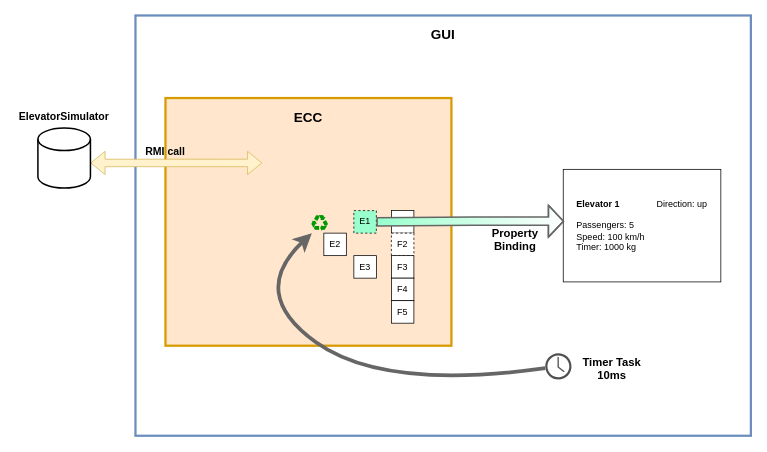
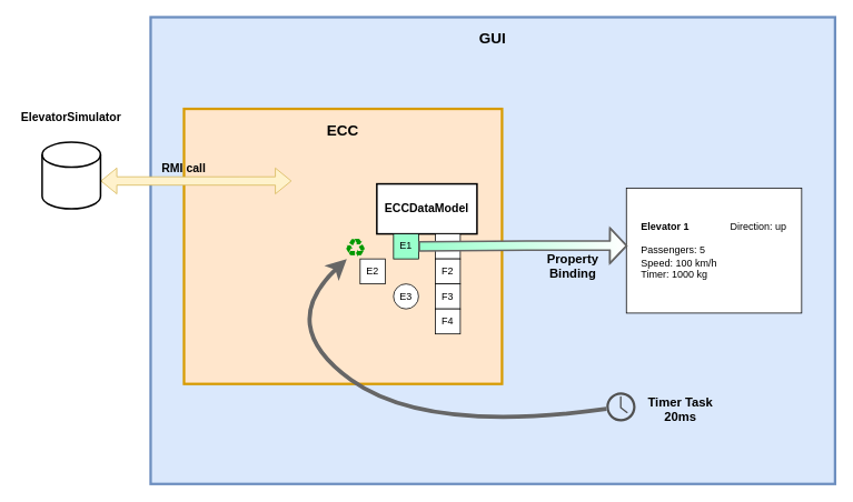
  <mxCell id="0" />
  <mxCell id="1" parent="0" />
- <mxCell id="2" value="GUI" style="rounded=0;whiteSpace=wrap;html=1;fillColor=#ffffff;strokeColor=#6c8ebf;glass=0;shadow=0;sketch=0;align=center;verticalAlign=top;spacing=11;fontSize=18;fontStyle=1;strokeWidth=3;" vertex="1" parent="1"><mxGeometry x="180" y="20" width="820" height="560" as="geometry" /></mxCell>
+ <mxCell id="2" value="GUI" style="rounded=0;whiteSpace=wrap;html=1;fillColor=#dae8fc;strokeColor=#6c8ebf;glass=0;shadow=0;sketch=0;align=center;verticalAlign=top;spacing=11;fontSize=18;fontStyle=1;strokeWidth=3;" vertex="1" parent="1"><mxGeometry x="180" y="20" width="820" height="560" as="geometry" /></mxCell>
  <mxCell id="3" value="ECC" style="rounded=0;whiteSpace=wrap;html=1;fillColor=#ffe6cc;strokeColor=#d79b00;glass=0;shadow=0;sketch=0;align=center;verticalAlign=top;spacing=11;fontSize=18;fontStyle=1;strokeWidth=3;" vertex="1" parent="1"><mxGeometry x="220" y="130" width="381" height="330" as="geometry" /></mxCell>
- <mxCell id="5" value="&lt;font color=&quot;#000000&quot; style=&quot;font-size: 12px;&quot;&gt;&lt;span style=&quot;font-size: 12px; line-height: 1;&quot;&gt;E1&lt;/span&gt;&lt;/font&gt;" style="whiteSpace=wrap;html=1;aspect=fixed;rounded=0;shadow=0;glass=0;labelBackgroundColor=none;sketch=0;fontSize=12;fontColor=#009900;strokeWidth=1;gradientColor=none;align=center;verticalAlign=middle;spacing=0;fillColor=#99FFCC;dashed=1;" vertex="1" parent="1"><mxGeometry x="471" y="280" width="30" height="30" as="geometry" /></mxCell>
+ <mxCell id="4" value="ECCDataModel" style="rounded=0;whiteSpace=wrap;html=1;fontSize=14;fontStyle=1;strokeWidth=2;" vertex="1" parent="1"><mxGeometry x="451" y="220" width="120" height="60" as="geometry" /></mxCell>
+ <mxCell id="5" value="&lt;font color=&quot;#000000&quot; style=&quot;font-size: 12px;&quot;&gt;&lt;span style=&quot;font-size: 12px; line-height: 1;&quot;&gt;E1&lt;/span&gt;&lt;/font&gt;" style="whiteSpace=wrap;html=1;aspect=fixed;rounded=0;shadow=0;glass=0;labelBackgroundColor=none;sketch=0;fontSize=12;fontColor=#009900;strokeWidth=1;gradientColor=none;align=center;verticalAlign=middle;spacing=0;fillColor=#99FFCC;" vertex="1" parent="1"><mxGeometry x="471" y="280" width="30" height="30" as="geometry" /></mxCell>
  <mxCell id="6" value="&lt;font color=&quot;#000000&quot; style=&quot;font-size: 12px&quot;&gt;&lt;span style=&quot;font-size: 12px ; line-height: 1&quot;&gt;E2&lt;/span&gt;&lt;/font&gt;" style="whiteSpace=wrap;html=1;aspect=fixed;rounded=0;shadow=0;glass=0;labelBackgroundColor=none;sketch=0;fontSize=12;fontColor=#009900;strokeWidth=1;gradientColor=none;align=center;verticalAlign=middle;spacing=0;" vertex="1" parent="1"><mxGeometry x="431" y="310" width="30" height="30" as="geometry" /></mxCell>
- <mxCell id="7" value="&lt;font color=&quot;#000000&quot; style=&quot;font-size: 12px&quot;&gt;&lt;span style=&quot;font-size: 12px ; line-height: 1&quot;&gt;E3&lt;/span&gt;&lt;/font&gt;" style="whiteSpace=wrap;html=1;aspect=fixed;rounded=0;shadow=0;glass=0;labelBackgroundColor=none;sketch=0;fontSize=12;fontColor=#009900;strokeWidth=1;gradientColor=none;align=center;verticalAlign=middle;spacing=0;" vertex="1" parent="1"><mxGeometry x="471" y="340" width="30" height="30" as="geometry" /></mxCell>
+ <mxCell id="7" value="&lt;font color=&quot;#000000&quot; style=&quot;font-size: 12px&quot;&gt;&lt;span style=&quot;font-size: 12px ; line-height: 1&quot;&gt;E3&lt;/span&gt;&lt;/font&gt;" style="ellipse;whiteSpace=wrap;html=1;aspect=fixed;shadow=0;glass=0;labelBackgroundColor=none;sketch=0;fontSize=12;fontColor=#009900;strokeWidth=1;gradientColor=none;align=center;verticalAlign=middle;spacing=0;" vertex="1" parent="1"><mxGeometry x="471" y="340" width="30" height="30" as="geometry" /></mxCell>
  <mxCell id="8" value="&lt;font color=&quot;#000000&quot; style=&quot;font-size: 12px&quot;&gt;&lt;span style=&quot;font-size: 12px ; line-height: 1&quot;&gt;F1&lt;/span&gt;&lt;/font&gt;" style="whiteSpace=wrap;html=1;aspect=fixed;rounded=0;shadow=0;glass=0;labelBackgroundColor=none;sketch=0;fontSize=12;fontColor=#009900;strokeWidth=1;gradientColor=none;align=center;verticalAlign=middle;spacing=0;" vertex="1" parent="1"><mxGeometry x="521" y="280" width="30" height="30" as="geometry" /></mxCell>
- <mxCell id="9" value="&lt;font color=&quot;#000000&quot; style=&quot;font-size: 12px&quot;&gt;&lt;span style=&quot;font-size: 12px ; line-height: 1&quot;&gt;F2&lt;/span&gt;&lt;/font&gt;" style="whiteSpace=wrap;html=1;aspect=fixed;rounded=0;shadow=0;glass=0;labelBackgroundColor=none;sketch=0;fontSize=12;fontColor=#009900;strokeWidth=1;gradientColor=none;align=center;verticalAlign=middle;spacing=0;dashed=1;" vertex="1" parent="1"><mxGeometry x="521" y="310" width="30" height="30" as="geometry" /></mxCell>
+ <mxCell id="9" value="&lt;font color=&quot;#000000&quot; style=&quot;font-size: 12px&quot;&gt;&lt;span style=&quot;font-size: 12px ; line-height: 1&quot;&gt;F2&lt;/span&gt;&lt;/font&gt;" style="whiteSpace=wrap;html=1;aspect=fixed;rounded=0;shadow=0;glass=0;labelBackgroundColor=none;sketch=0;fontSize=12;fontColor=#009900;strokeWidth=1;gradientColor=none;align=center;verticalAlign=middle;spacing=0;" vertex="1" parent="1"><mxGeometry x="521" y="310" width="30" height="30" as="geometry" /></mxCell>
  <mxCell id="10" value="&lt;font color=&quot;#000000&quot; style=&quot;font-size: 12px&quot;&gt;&lt;span style=&quot;font-size: 12px ; line-height: 1&quot;&gt;F3&lt;/span&gt;&lt;/font&gt;" style="whiteSpace=wrap;html=1;aspect=fixed;rounded=0;shadow=0;glass=0;labelBackgroundColor=none;sketch=0;fontSize=12;fontColor=#009900;strokeWidth=1;gradientColor=none;align=center;verticalAlign=middle;spacing=0;" vertex="1" parent="1"><mxGeometry x="521" y="340" width="30" height="30" as="geometry" /></mxCell>
  <mxCell id="11" value="&lt;font color=&quot;#000000&quot; style=&quot;font-size: 12px&quot;&gt;&lt;span style=&quot;font-size: 12px ; line-height: 1&quot;&gt;F4&lt;br&gt;&lt;/span&gt;&lt;/font&gt;" style="whiteSpace=wrap;html=1;aspect=fixed;rounded=0;shadow=0;glass=0;labelBackgroundColor=none;sketch=0;fontSize=12;fontColor=#009900;strokeWidth=1;gradientColor=none;align=center;verticalAlign=middle;spacing=0;" vertex="1" parent="1"><mxGeometry x="521" y="370" width="30" height="30" as="geometry" /></mxCell>
- <mxCell id="12" value="&lt;font color=&quot;#000000&quot; style=&quot;font-size: 12px&quot;&gt;&lt;span style=&quot;font-size: 12px ; line-height: 1&quot;&gt;F5&lt;br&gt;&lt;/span&gt;&lt;/font&gt;" style="whiteSpace=wrap;html=1;aspect=fixed;rounded=0;shadow=0;glass=0;labelBackgroundColor=none;sketch=0;fontSize=12;fontColor=#009900;strokeWidth=1;gradientColor=none;align=center;verticalAlign=middle;spacing=0;" vertex="1" parent="1"><mxGeometry x="521" y="400" width="30" height="30" as="geometry" /></mxCell>
  <mxCell id="13" value="♻" style="edgeLabel;html=1;align=center;verticalAlign=middle;resizable=0;points=[];fontSize=30;labelBackgroundColor=none;fontColor=#009900;" vertex="1" connectable="0" parent="1"><mxGeometry x="380" y="324.996" as="geometry"><mxPoint x="44" y="-29" as="offset" /></mxGeometry></mxCell>
  <mxCell id="14" value="" style="shape=flexArrow;endArrow=classic;startArrow=classic;html=1;rounded=0;fontSize=14;entryX=0.113;entryY=0.213;entryDx=0;entryDy=0;entryPerimeter=0;exitX=1;exitY=0.581;exitDx=0;exitDy=0;exitPerimeter=0;labelBackgroundColor=default;labelBorderColor=none;strokeWidth=1;fillColor=#fff2cc;strokeColor=#d6b656;" edge="1" parent="1" source="15"><mxGeometry width="100" height="100" relative="1" as="geometry"><mxPoint x="130" y="217" as="sourcePoint" /><mxPoint x="348.89" y="216.5" as="targetPoint" /></mxGeometry></mxCell>
  <mxCell id="15" value="" style="shape=cylinder3;whiteSpace=wrap;html=1;boundedLbl=1;backgroundOutline=1;size=15;rounded=0;shadow=0;glass=0;sketch=0;fontSize=14;strokeWidth=2;gradientColor=none;" vertex="1" parent="1"><mxGeometry x="50" y="170" width="70" height="80" as="geometry" /></mxCell>
- <mxCell id="16" value="&lt;b&gt;ElevatorSimulator&lt;/b&gt;" style="text;html=1;strokeColor=none;fillColor=none;align=center;verticalAlign=middle;whiteSpace=wrap;rounded=0;shadow=0;glass=0;sketch=0;fontSize=14;" vertex="1" parent="1"><mxGeometry x="20" y="140" width="130" height="30" as="geometry" /></mxCell>
+ <mxCell id="16" value="&lt;b&gt;ElevatorSimulator&lt;/b&gt;" style="text;html=1;strokeColor=none;fillColor=none;align=center;verticalAlign=middle;whiteSpace=wrap;rounded=0;shadow=0;glass=0;sketch=0;fontSize=14;" vertex="1" parent="1"><mxGeometry x="20" y="125" width="130" height="30" as="geometry" /></mxCell>
  <mxCell id="17" value="&lt;b&gt;RMI call&lt;/b&gt;" style="text;html=1;strokeColor=none;fillColor=none;align=center;verticalAlign=middle;whiteSpace=wrap;rounded=0;shadow=0;glass=0;sketch=0;fontSize=14;" vertex="1" parent="1"><mxGeometry x="155" y="186" width="130" height="30" as="geometry" /></mxCell>
  <mxCell id="18" value="&lt;div style=&quot;text-align: left&quot;&gt;&lt;span&gt;&lt;b&gt;Elevator 1&lt;/b&gt;&lt;/span&gt;&lt;span style=&quot;white-space: pre&quot;&gt;&#09;&lt;/span&gt;&lt;span style=&quot;white-space: pre&quot;&gt;&#09;&lt;/span&gt;&lt;span&gt;Direction: up&lt;/span&gt;&lt;/div&gt;&lt;div style=&quot;text-align: left&quot;&gt;&lt;span&gt;&lt;br&gt;&lt;/span&gt;&lt;/div&gt;&lt;div style=&quot;text-align: left&quot;&gt;&lt;span&gt;Passengers: 5&lt;/span&gt;&lt;/div&gt;&lt;div style=&quot;text-align: left&quot;&gt;&lt;span&gt;Speed: 100 km/h&lt;/span&gt;&lt;/div&gt;&lt;div style=&quot;text-align: left&quot;&gt;&lt;span&gt;Timer: 1000 kg&lt;/span&gt;&lt;/div&gt;" style="rounded=0;whiteSpace=wrap;html=1;shadow=0;glass=0;labelBackgroundColor=none;sketch=0;fontSize=12;fontColor=#000000;strokeWidth=1;gradientColor=none;" vertex="1" parent="1"><mxGeometry x="750" y="225" width="210" height="150" as="geometry" /></mxCell>
  <mxCell id="19" value="" style="endArrow=classic;html=1;rounded=0;labelBackgroundColor=default;labelBorderColor=none;fontSize=12;fontColor=#000000;strokeWidth=2;exitX=1;exitY=0.5;exitDx=0;exitDy=0;entryX=0.006;entryY=0.461;entryDx=0;entryDy=0;entryPerimeter=0;fillColor=#FFFFFF;strokeColor=#666666;endWidth=29.444;shape=flexArrow;sketch=0;shadow=0;gradientColor=#99FFCC;gradientDirection=west;" edge="1" parent="1" source="5" target="18"><mxGeometry width="50" height="50" relative="1" as="geometry"><mxPoint x="630" y="330" as="sourcePoint" /><mxPoint x="680" y="280" as="targetPoint" /><Array as="points"><mxPoint x="630" y="294" /><mxPoint x="690" y="294" /></Array></mxGeometry></mxCell>
  <mxCell id="20" value="&lt;font style=&quot;font-size: 15px&quot;&gt;&lt;b&gt;Property&lt;br&gt;Binding&lt;/b&gt;&lt;/font&gt;" style="text;html=1;strokeColor=none;fillColor=none;align=center;verticalAlign=middle;whiteSpace=wrap;rounded=0;shadow=0;glass=0;labelBackgroundColor=none;sketch=0;fontSize=12;fontColor=#000000;" vertex="1" parent="1"><mxGeometry x="646" y="298" width="80" height="40" as="geometry" /></mxCell>
  <mxCell id="21" value="" style="sketch=0;pointerEvents=1;shadow=0;dashed=0;html=1;strokeColor=none;fillColor=#505050;labelPosition=center;verticalLabelPosition=bottom;verticalAlign=top;outlineConnect=0;align=center;shape=mxgraph.office.concepts.clock;rounded=0;glass=0;labelBackgroundColor=none;fontSize=30;fontColor=#000000;gradientColor=none;" vertex="1" parent="1"><mxGeometry x="726" y="470" width="35" height="35" as="geometry" /></mxCell>
- <mxCell id="22" value="&lt;span style=&quot;font-size: 15px&quot;&gt;&lt;b&gt;Timer Task&lt;br&gt;10ms&lt;br&gt;&lt;/b&gt;&lt;/span&gt;" style="text;html=1;strokeColor=none;fillColor=none;align=center;verticalAlign=middle;whiteSpace=wrap;rounded=0;shadow=0;glass=0;labelBackgroundColor=none;sketch=0;fontSize=12;fontColor=#000000;" vertex="1" parent="1"><mxGeometry x="770" y="470" width="90" height="40" as="geometry" /></mxCell>
+ <mxCell id="22" value="&lt;span style=&quot;font-size: 15px&quot;&gt;&lt;b&gt;Timer Task&lt;br&gt;20ms&lt;br&gt;&lt;/b&gt;&lt;/span&gt;" style="text;html=1;strokeColor=none;fillColor=none;align=center;verticalAlign=middle;whiteSpace=wrap;rounded=0;shadow=0;glass=0;labelBackgroundColor=none;sketch=0;fontSize=12;fontColor=#000000;" vertex="1" parent="1"><mxGeometry x="770" y="470" width="90" height="40" as="geometry" /></mxCell>
  <mxCell id="23" value="" style="curved=1;endArrow=classic;html=1;rounded=0;shadow=0;labelBackgroundColor=default;labelBorderColor=none;sketch=0;fontSize=30;fontColor=#000000;strokeWidth=5;gradientDirection=west;endSize=9;fillColor=#f5f5f5;strokeColor=#666666;" edge="1" parent="1" source="21"><mxGeometry width="50" height="50" relative="1" as="geometry"><mxPoint x="640" y="530" as="sourcePoint" /><mxPoint x="415" y="310" as="targetPoint" /><Array as="points"><mxPoint x="510" y="520" /><mxPoint x="330" y="390" /></Array></mxGeometry></mxCell>
